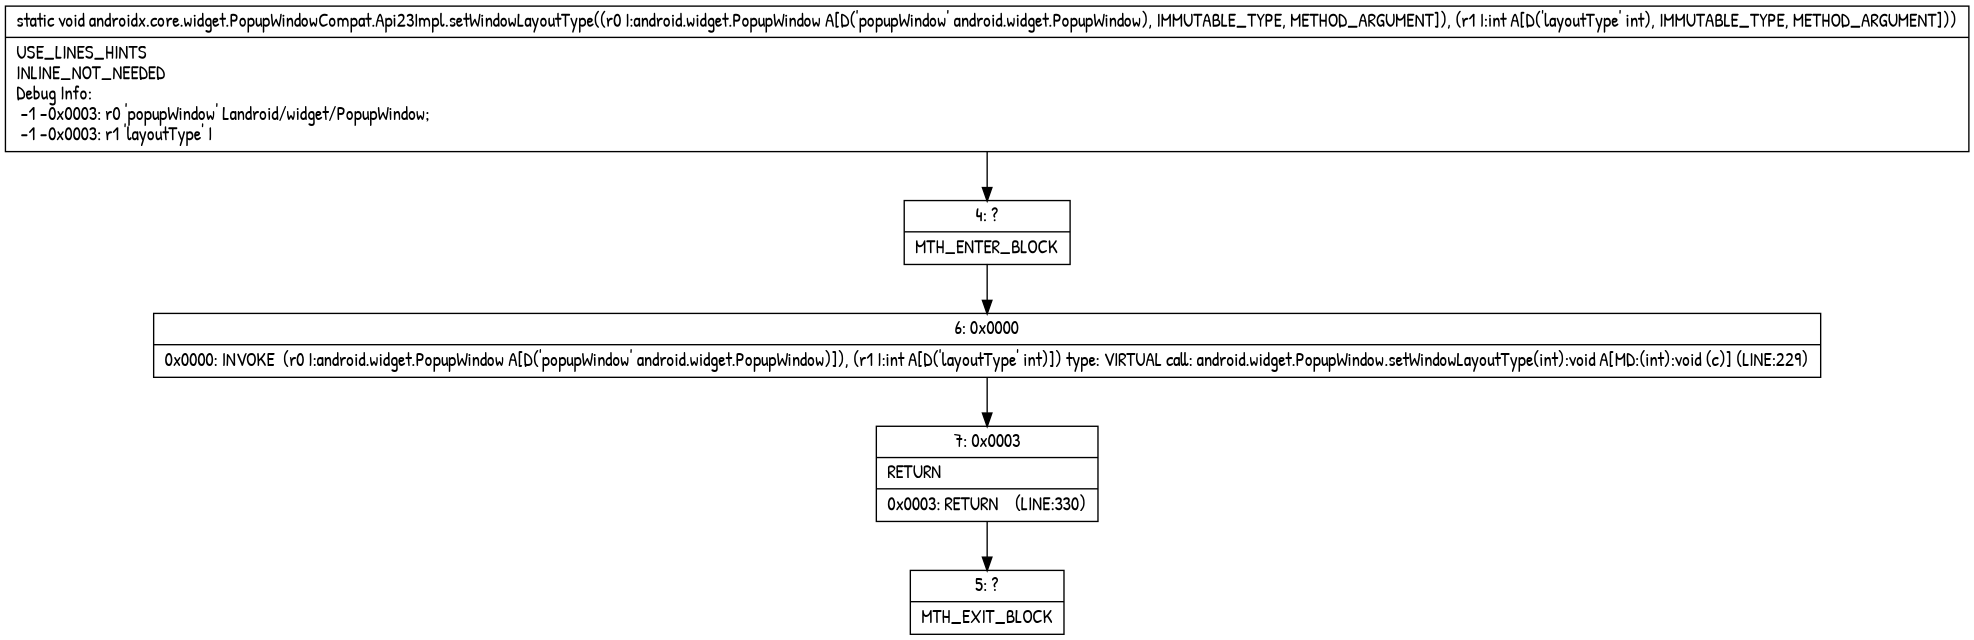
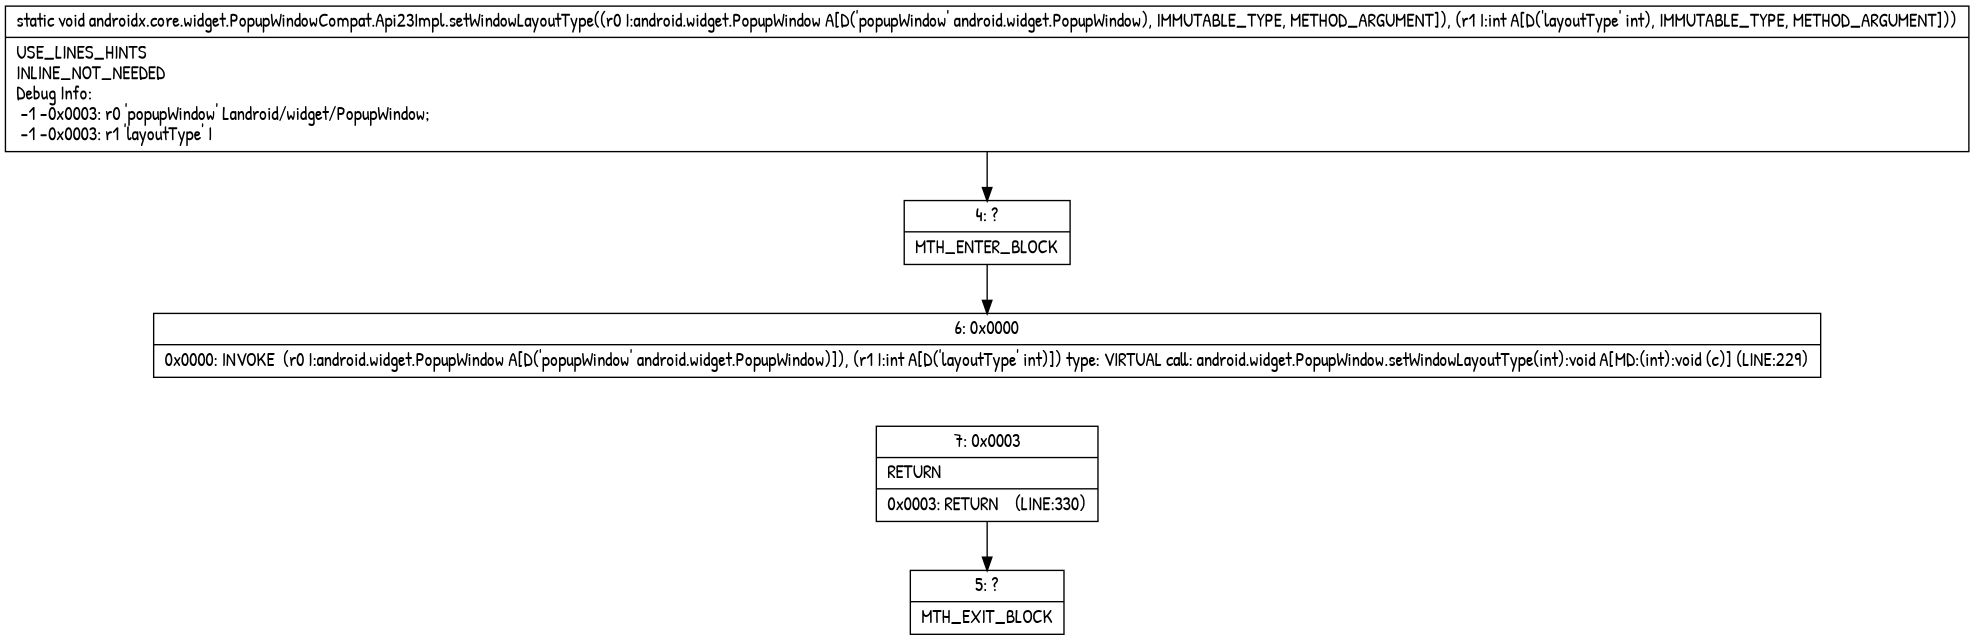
  digraph {
    fontname="Patrick Hand"
    node [fontname="Patrick Hand" shape=record]
    edge [fontname="Patrick Hand"]
    n1 [label="{4\:\ ?|MTH_ENTER_BLOCK\l}"]
    n2 [label="{6\:\ 0x0000|0x0000: INVOKE  (r0 I:android.widget.PopupWindow A[D('popupWindow' android.widget.PopupWindow)]), (r1 I:int A[D('layoutType' int)]) type: VIRTUAL call: android.widget.PopupWindow.setWindowLayoutType(int):void A[MD:(int):void (c)] (LINE:229)\l}"]
    n3 [label="{7\:\ 0x0003|RETURN\l|0x0003: RETURN    (LINE:330)\l}"]
    n4 [label="{5\:\ ?|MTH_EXIT_BLOCK\l}"]
    n5 [label="{static void androidx.core.widget.PopupWindowCompat.Api23Impl.setWindowLayoutType((r0 I:android.widget.PopupWindow A[D('popupWindow' android.widget.PopupWindow), IMMUTABLE_TYPE, METHOD_ARGUMENT]), (r1 I:int A[D('layoutType' int), IMMUTABLE_TYPE, METHOD_ARGUMENT]))  | USE_LINES_HINTS\lINLINE_NOT_NEEDED\lDebug Info:\l  \-1 \-0x0003: r0 'popupWindow' Landroid\/widget\/PopupWindow;\l  \-1 \-0x0003: r1 'layoutType' I\l}"]
    n1 -> n2
-   n2 -> n3
    n3 -> n4
    n5 -> n1
  }
